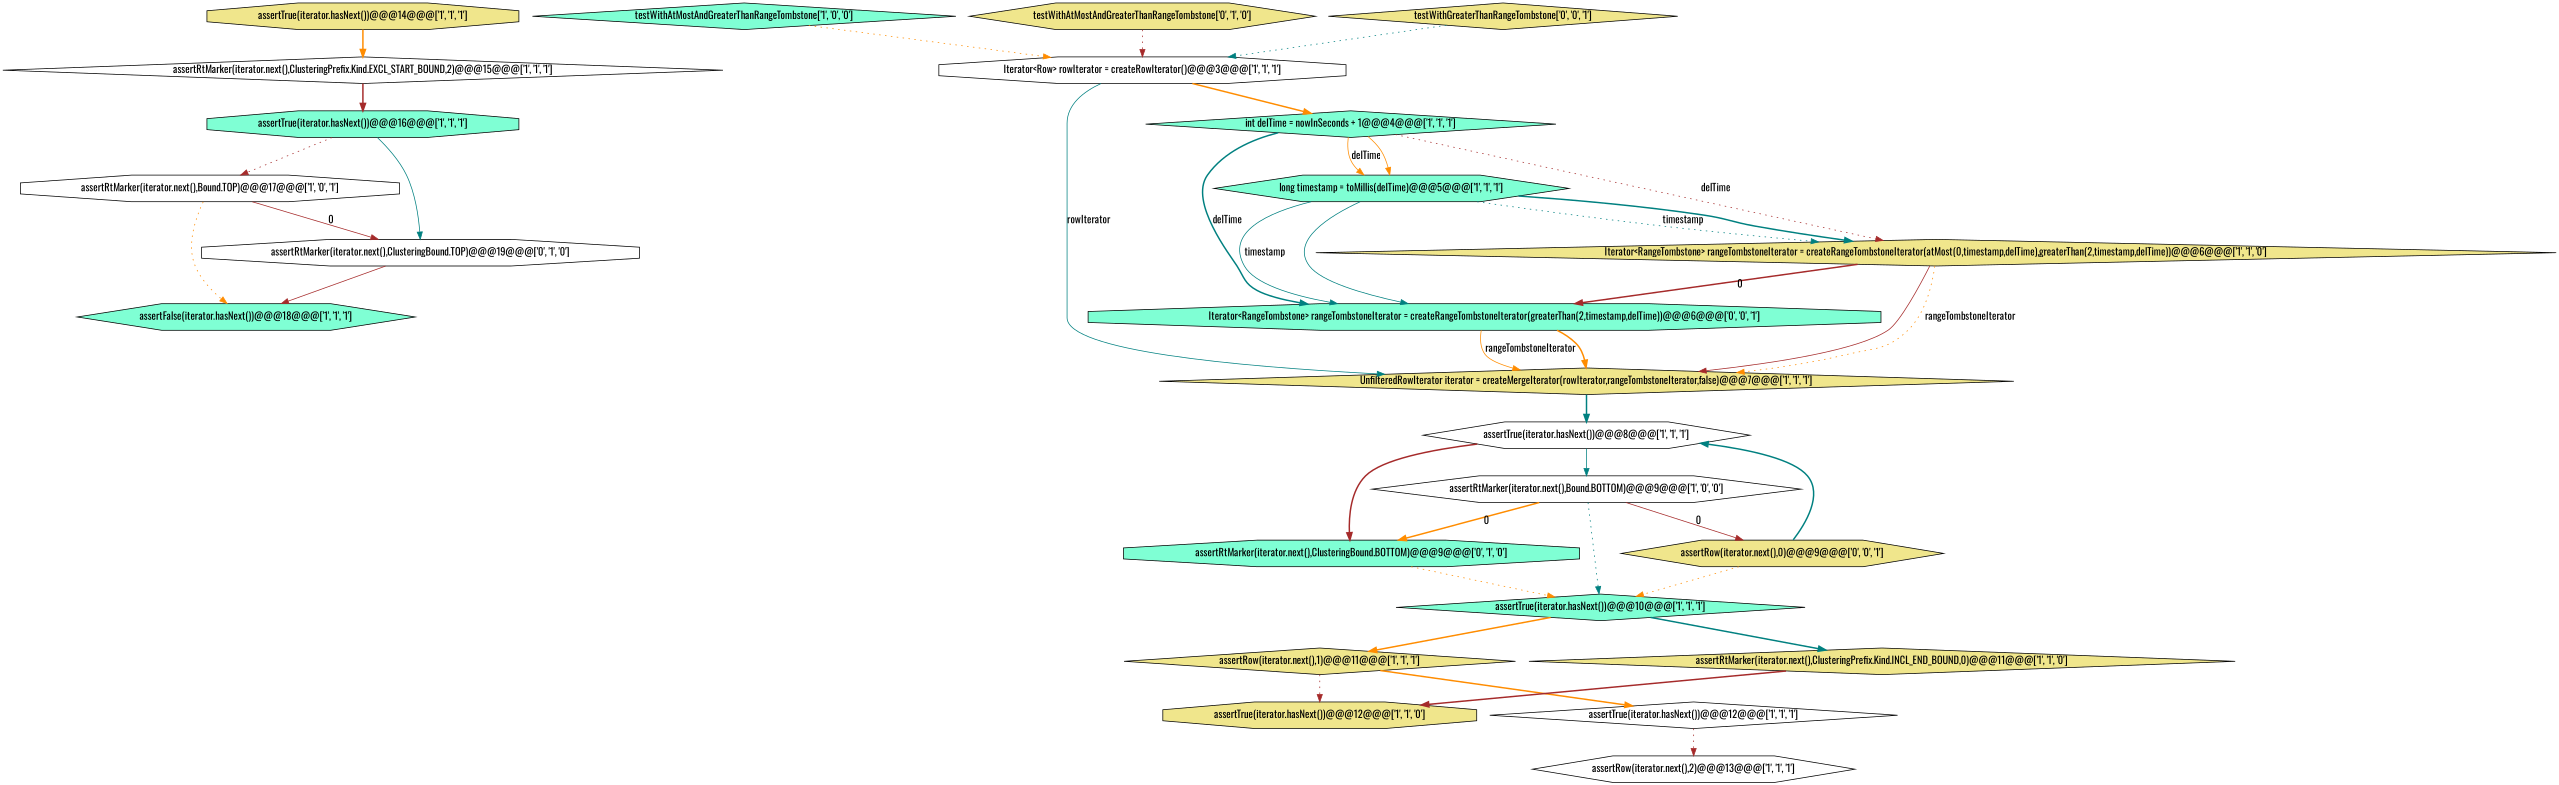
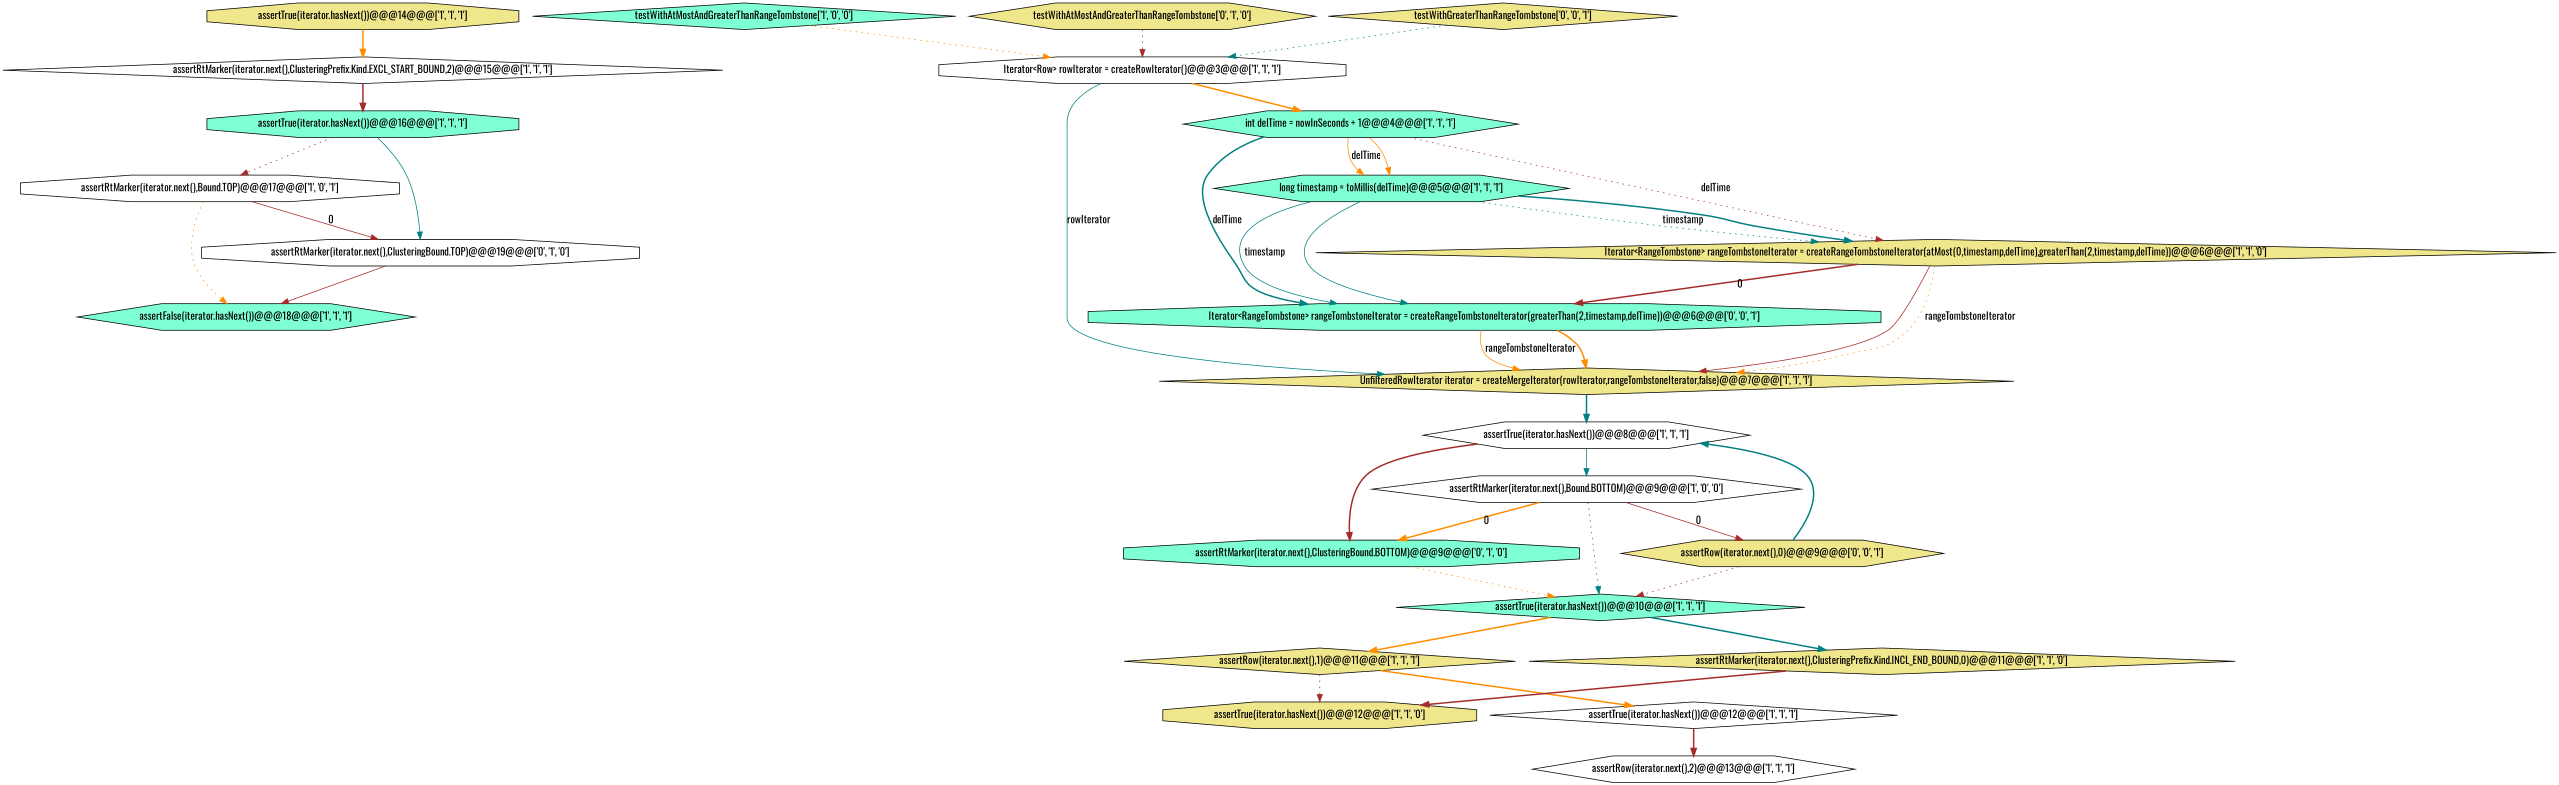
  digraph {
    fontname=Oswald
    node [fillcolor=khaki fontname=Oswald shape=diamond style=filled]
    edge [color=brown fontname=Oswald style=bold]
    n1 [fillcolor=white label="assertRtMarker(iterator.next(),Bound.TOP)@@@17@@@['1', '0', '1']" shape=octagon]
    n2 [fillcolor=white label="assertRtMarker(iterator.next(),ClusteringBound.TOP)@@@19@@@['0', '1', '0']" shape=octagon]
    n3 [fillcolor=aquamarine label="assertFalse(iterator.hasNext())@@@18@@@['1', '1', '1']" shape=hexagon]
    n4 [fillcolor=aquamarine label="assertTrue(iterator.hasNext())@@@16@@@['1', '1', '1']" shape=octagon]
    n5 [label="assertTrue(iterator.hasNext())@@@12@@@['1', '1', '0']" shape=octagon]
    n6 [label="assertRow(iterator.next(),1)@@@11@@@['1', '1', '1']"]
    n7 [fillcolor=white label="assertTrue(iterator.hasNext())@@@12@@@['1', '1', '1']"]
    n8 [fillcolor=aquamarine label="testWithAtMostAndGreaterThanRangeTombstone['1', '0', '0']"]
    n9 [fillcolor=white label="Iterator<Row> rowIterator = createRowIterator()@@@3@@@['1', '1', '1']" shape=octagon]
    n10 [label="UnfilteredRowIterator iterator = createMergeIterator(rowIterator,rangeTombstoneIterator,false)@@@7@@@['1', '1', '1']"]
-   n11 [fillcolor=aquamarine label="int delTime = nowInSeconds + 1@@@4@@@['1', '1', '1']"]
+   n11 [fillcolor=aquamarine label="int delTime = nowInSeconds + 1@@@4@@@['1', '1', '1']" shape=hexagon]
    n12 [fillcolor=aquamarine label="assertTrue(iterator.hasNext())@@@10@@@['1', '1', '1']"]
    n13 [label="assertRtMarker(iterator.next(),ClusteringPrefix.Kind.INCL_END_BOUND,0)@@@11@@@['1', '1', '0']"]
    n14 [label="testWithAtMostAndGreaterThanRangeTombstone['0', '1', '0']" shape=hexagon]
    n15 [label="assertTrue(iterator.hasNext())@@@14@@@['1', '1', '1']" shape=octagon]
    n16 [fillcolor=white label="assertRtMarker(iterator.next(),ClusteringPrefix.Kind.EXCL_START_BOUND,2)@@@15@@@['1', '1', '1']"]
    n17 [fillcolor=aquamarine label="assertRtMarker(iterator.next(),ClusteringBound.BOTTOM)@@@9@@@['0', '1', '0']" shape=octagon]
    n18 [fillcolor=aquamarine label="Iterator<RangeTombstone> rangeTombstoneIterator = createRangeTombstoneIterator(greaterThan(2,timestamp,delTime))@@@6@@@['0', '0', '1']" shape=octagon]
    n19 [fillcolor=white label="assertTrue(iterator.hasNext())@@@8@@@['1', '1', '1']" shape=hexagon]
    n20 [fillcolor=white label="assertRtMarker(iterator.next(),Bound.BOTTOM)@@@9@@@['1', '0', '0']" shape=hexagon]
    n21 [label="assertRow(iterator.next(),0)@@@9@@@['0', '0', '1']" shape=hexagon]
    n22 [fillcolor=aquamarine label="long timestamp = toMillis(delTime)@@@5@@@['1', '1', '1']" shape=hexagon]
    n23 [label="Iterator<RangeTombstone> rangeTombstoneIterator = createRangeTombstoneIterator(atMost(0,timestamp,delTime),greaterThan(2,timestamp,delTime))@@@6@@@['1', '1', '0']"]
    n24 [fillcolor=white label="assertRow(iterator.next(),2)@@@13@@@['1', '1', '1']" shape=hexagon]
    n25 [label="testWithGreaterThanRangeTombstone['0', '0', '1']"]
    n1 -> n2 [label=0 style=solid]
    n1 -> n3 [color=darkorange style=dotted]
    n2 -> n3 [style=solid]
    n4 -> n1 [style=dotted]
    n4 -> n2 [color=teal style=solid]
    n6 -> n5 [style=dotted]
    n6 -> n7 [color=darkorange]
-   n7 -> n24 [style=dotted]
+   n7 -> n24
    n8 -> n9 [color=darkorange style=dotted]
    n9 -> n10 [color=teal label=rowIterator style=solid]
    n9 -> n11 [color=darkorange]
    n10 -> n19 [color=teal]
    n11 -> n18 [color=teal label=delTime]
    n11 -> n22 [color=darkorange label=delTime style=solid]
    n11 -> n22 [color=darkorange style=solid]
    n11 -> n23 [label=delTime style=dotted]
    n12 -> n6 [color=darkorange]
    n12 -> n13 [color=teal]
    n13 -> n5
    n14 -> n9 [style=dotted]
    n15 -> n16 [color=darkorange]
    n16 -> n4
    n17 -> n12 [color=darkorange style=dotted]
    n18 -> n10 [color=darkorange label=rangeTombstoneIterator style=solid]
    n18 -> n10 [color=darkorange]
    n19 -> n17
    n19 -> n20 [color=teal style=solid]
    n20 -> n12 [color=teal style=dotted]
    n20 -> n17 [color=darkorange label=0]
    n20 -> n21 [label=0 style=solid]
-   n21 -> n12 [color=darkorange style=dotted]
+   n21 -> n12 [style=dotted]
    n21 -> n19 [color=teal]
    n22 -> n18 [color=teal label=timestamp style=solid]
    n22 -> n18 [color=teal style=solid]
    n22 -> n23 [color=teal label=timestamp style=dotted]
    n22 -> n23 [color=teal]
    n23 -> n10 [style=solid]
    n23 -> n10 [color=darkorange label=rangeTombstoneIterator style=dotted]
    n23 -> n18 [label=0]
    n25 -> n9 [color=teal style=dotted]
  }
